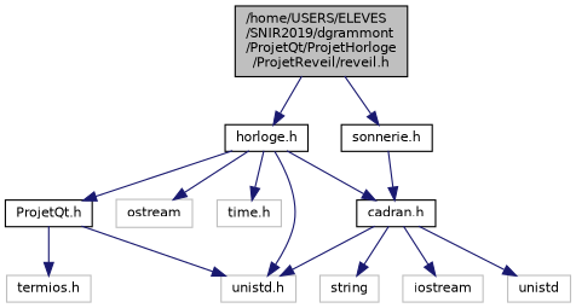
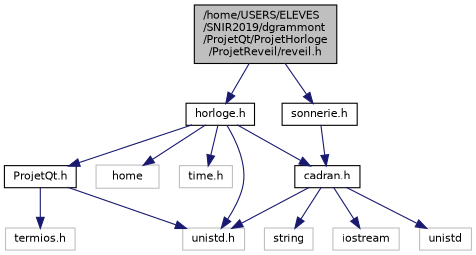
  digraph {
    node [color=grey75 fillcolor=white fontname=Helvetica fontsize=10 shape=record style=filled]
    edge [color=midnightblue fontname=Helvetica fontsize=10 labelfontname=Helvetica labelfontsize=10 style=solid]
    n1 [color=black fillcolor=grey75 fontcolor=black height=0.2 label="/home/USERS/ELEVES\l/SNIR2019/dgrammont\l/ProjetQt/ProjetHorloge\l/ProjetReveil/reveil.h" width=0.4]
    n2 [color=black height=0.2 label="horloge.h" width=0.4]
    n3 [color=black height=0.2 label="sonnerie.h" width=0.4]
    n4 [height=0.2 label="unistd.h" width=0.4]
    n5 [color=black height=0.2 label="ProjetQt.h" width=0.4]
    n6 [color=black height=0.2 label="cadran.h" width=0.4]
-   n7 [height=0.2 label=ostream width=0.4]
+   n7 [height=0.2 label=home width=0.4]
    n8 [height=0.2 label="time.h" width=0.4]
    n9 [height=0.2 label="termios.h" width=0.4]
    n10 [height=0.2 label=iostream width=0.4]
    n11 [height=0.2 label=unistd width=0.4]
    n12 [height=0.2 label=string width=0.4]
    n1 -> n2
    n1 -> n3
    n2 -> n4
    n2 -> n5
    n2 -> n6
    n2 -> n7
    n2 -> n8
    n3 -> n6
    n5 -> n4
    n5 -> n9
    n6 -> n4
    n6 -> n10
    n6 -> n11
    n6 -> n12
  }
